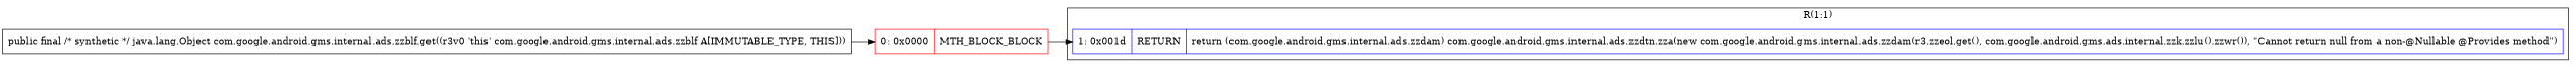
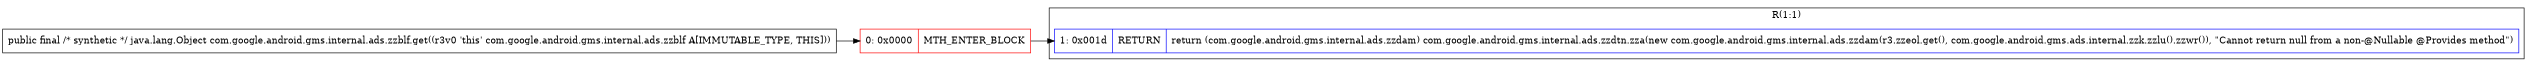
  digraph {
    rankdir=LR
    node [shape=record]
    n1 [color=blue label="{1\:\ 0x001d|RETURN\l|return (com.google.android.gms.internal.ads.zzdam) com.google.android.gms.internal.ads.zzdtn.zza(new com.google.android.gms.internal.ads.zzdam(r3.zzeol.get(), com.google.android.gms.ads.internal.zzk.zzlu().zzwr()), \"Cannot return null from a non\-@Nullable @Provides method\")\l}"]
-   n2 [color=red label="{0\:\ 0x0000|MTH_BLOCK_BLOCK\l}"]
+   n2 [color=red label="{0\:\ 0x0000|MTH_ENTER_BLOCK\l}"]
    n3 [label="{public final \/* synthetic *\/ java.lang.Object com.google.android.gms.internal.ads.zzblf.get((r3v0 'this' com.google.android.gms.internal.ads.zzblf A[IMMUTABLE_TYPE, THIS])) }"]
    subgraph cluster_1 {
      label="R(1:1)"
      n1
    }
    n2 -> n1
    n3 -> n2
  }
